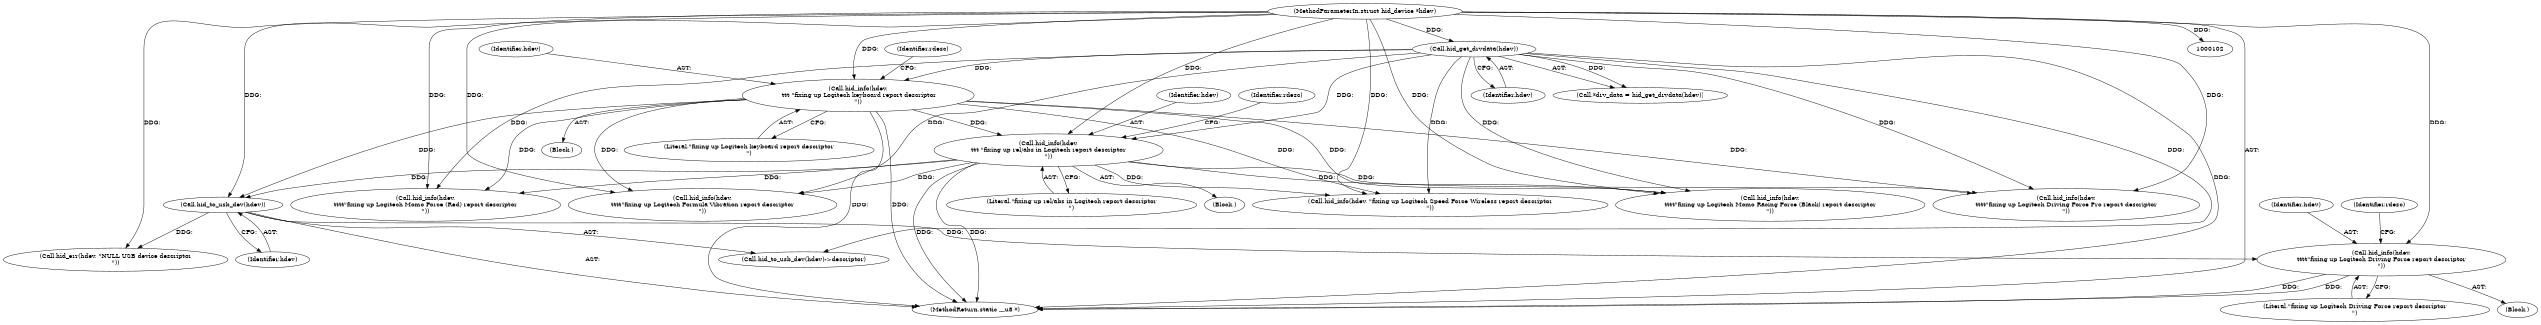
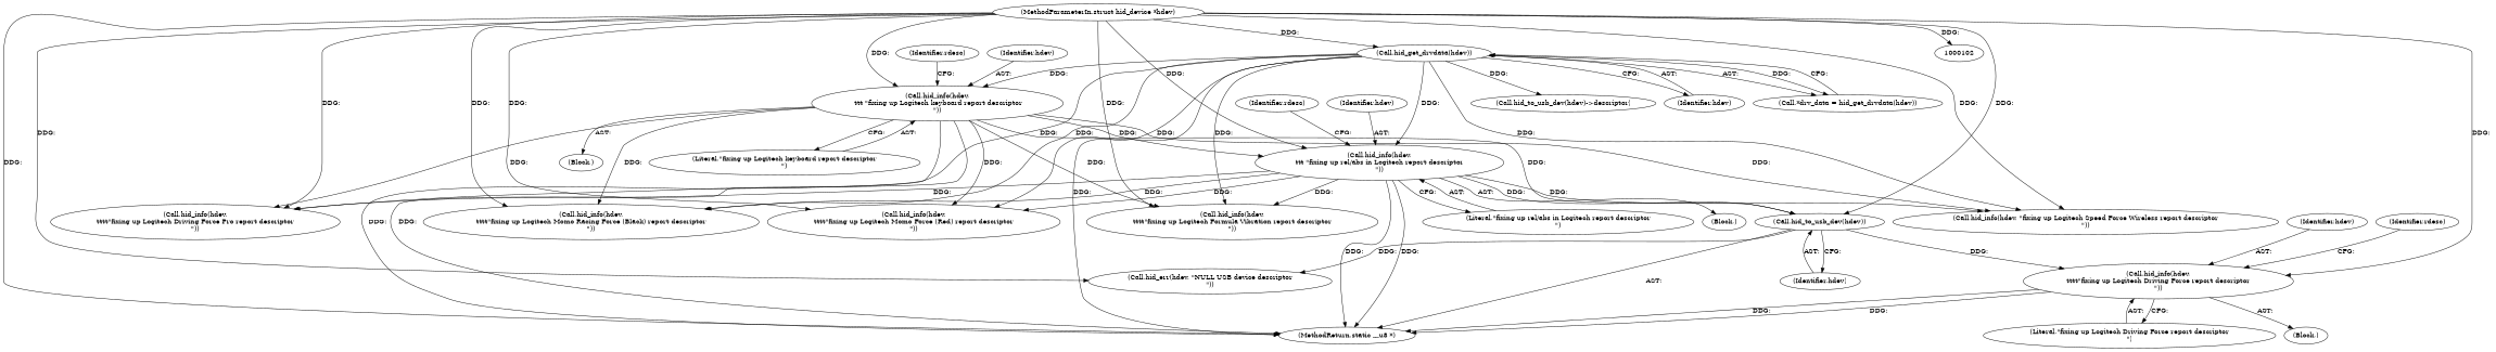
  digraph {
    n1 [label="(Call,hid_info(hdev,\n\t\t\t\t\"fixing up Logitech Driving Force report descriptor\n\"))"]
    n2 [label="(MethodReturn,static __u8 *)"]
    n3 [label="(Block,)"]
    n4 [label="(Literal,\"fixing up Logitech Driving Force report descriptor\n\")"]
    n5 [label="(Call,hid_to_usb_dev(hdev))"]
    n6 [label="(Identifier,hdev)"]
    n7 [label="(Call,hid_err(hdev, \"NULL USB device descriptor\n\"))"]
    n8 [label="(Call,hid_to_usb_dev(hdev)->descriptor)"]
    n9 [label="(Call,hid_info(hdev,\n\t\t\t \"fixing up rel/abs in Logitech report descriptor\n\"))"]
    n10 [label="(Call,hid_info(hdev,\n\t\t\t\t\"fixing up Logitech Momo Force (Red) report descriptor\n\"))"]
    n11 [label="(Literal,\"fixing up rel/abs in Logitech report descriptor\n\")"]
    n12 [label="(Call,hid_info(hdev,\n\t\t\t\t\"fixing up Logitech Formula Vibration report descriptor\n\"))"]
    n13 [label="(Call,hid_info(hdev, \"fixing up Logitech Speed Force Wireless report descriptor\n\"))"]
    n14 [label="(Call,hid_info(hdev,\n\t\t\t\t\"fixing up Logitech Driving Force Pro report descriptor\n\"))"]
    n15 [label="(Call,hid_info(hdev,\n\t\t\t\t\"fixing up Logitech Momo Racing Force (Black) report descriptor\n\"))"]
    n16 [label="(Block,)"]
    n17 [label="(Call,hid_info(hdev,\n \t\t\t \"fixing up Logitech keyboard report descriptor\n\"))"]
    n18 [label="(Literal,\"fixing up Logitech keyboard report descriptor\n\")"]
    n19 [label="(Block,)"]
    n20 [label="(Call,hid_get_drvdata(hdev))"]
    n21 [label="(Identifier,hdev)"]
    n22 [label="(Call,*drv_data = hid_get_drvdata(hdev))"]
    n23 [label="(MethodParameterIn,struct hid_device *hdev)"]
    1000102
    n25 [label="(Identifier,rdesc)"]
    n26 [label="(Identifier,rdesc)"]
    n27 [label="(Identifier,hdev)"]
    n28 [label="(Identifier,rdesc)"]
    n29 [label="(Identifier,hdev)"]
    n30 [label="(Identifier,hdev)"]
    n1 -> n2 [label="DDG: "]
    n1 -> n2 [label="DDG: "]
    n1 -> n3 [label="AST: "]
    n1 -> n4 [label="CFG: "]
    n4 -> n1 [label="AST: "]
    n5 -> n1 [label="DDG: "]
    n5 -> n2 [label="AST: "]
    n5 -> n6 [label="CFG: "]
    n5 -> n7 [label="DDG: "]
-   n5 -> n8 [label="AST: "]
    n6 -> n5 [label="AST: "]
    n9 -> n2 [label="DDG: "]
    n9 -> n2 [label="DDG: "]
    n9 -> n5 [label="DDG: "]
    n9 -> n10 [label="DDG: "]
    n9 -> n11 [label="CFG: "]
    n9 -> n12 [label="DDG: "]
    n9 -> n13 [label="DDG: "]
    n9 -> n14 [label="DDG: "]
    n9 -> n15 [label="DDG: "]
    n9 -> n16 [label="AST: "]
    n11 -> n9 [label="AST: "]
    n17 -> n2 [label="DDG: "]
    n17 -> n2 [label="DDG: "]
    n17 -> n5 [label="DDG: "]
    n17 -> n9 [label="DDG: "]
    n17 -> n10 [label="DDG: "]
    n17 -> n12 [label="DDG: "]
    n17 -> n13 [label="DDG: "]
    n17 -> n14 [label="DDG: "]
    n17 -> n15 [label="DDG: "]
    n17 -> n18 [label="CFG: "]
    n17 -> n19 [label="AST: "]
    n18 -> n17 [label="AST: "]
    n20 -> n2 [label="DDG: "]
    n20 -> n8 [label="DDG: "]
    n20 -> n9 [label="DDG: "]
    n20 -> n10 [label="DDG: "]
    n20 -> n12 [label="DDG: "]
    n20 -> n13 [label="DDG: "]
    n20 -> n14 [label="DDG: "]
    n20 -> n15 [label="DDG: "]
    n20 -> n17 [label="DDG: "]
    n20 -> n21 [label="CFG: "]
    n20 -> n22 [label="AST: "]
    n20 -> n22 [label="DDG: "]
    n21 -> n20 [label="AST: "]
+   n22 -> n20 [label="CFG: "]
    n23 -> n1 [label="DDG: "]
-   n23 -> n2 [label="AST: "]
+   n23 -> n2 [label="DDG: "]
    n23 -> n5 [label="DDG: "]
    n23 -> n7 [label="DDG: "]
    n23 -> n9 [label="DDG: "]
    n23 -> n10 [label="DDG: "]
    n23 -> n12 [label="DDG: "]
    n23 -> n13 [label="DDG: "]
    n23 -> n14 [label="DDG: "]
    n23 -> n15 [label="DDG: "]
    n23 -> n17 [label="DDG: "]
    n23 -> n20 [label="DDG: "]
    n23 -> 1000102 [label="DDG: "]
    n25 -> n9 [label="CFG: "]
    n26 -> n17 [label="CFG: "]
    n27 -> n1 [label="AST: "]
    n28 -> n1 [label="CFG: "]
    n29 -> n9 [label="AST: "]
    n30 -> n17 [label="AST: "]
  }
